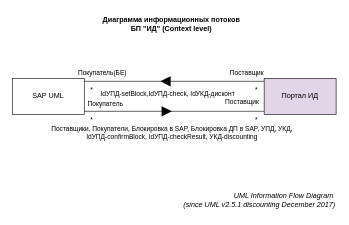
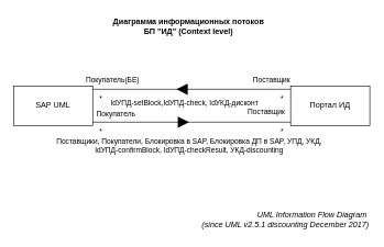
  <mxCell id="0" />
  <mxCell id="1" parent="0" />
  <mxCell id="2" value="SAP UML" style="rounded=0;whiteSpace=wrap;html=1;" parent="1" vertex="1"><mxGeometry x="20" y="130" width="120" height="60" as="geometry" /></mxCell>
- <mxCell id="3" value="Портал ИД" style="rounded=0;whiteSpace=wrap;html=1;fillColor=#e1d5e7;" parent="1" vertex="1"><mxGeometry x="440" y="130" width="120" height="60" as="geometry" /></mxCell>
+ <mxCell id="3" value="Портал ИД" style="rounded=0;whiteSpace=wrap;html=1;" parent="1" vertex="1"><mxGeometry x="440" y="130" width="120" height="60" as="geometry" /></mxCell>
  <mxCell id="4" value="" style="endArrow=none;html=1;rounded=0;strokeColor=default;startArrow=block;startFill=1;endFill=0;labelPosition=center;verticalLabelPosition=bottom;align=center;verticalAlign=top;flowAnimation=0;targetPerimeterSpacing=0;strokeWidth=0;endSize=0;sourcePerimeterSpacing=0;startSize=17;jumpStyle=none;jumpSize=0;" parent="1" edge="1"><mxGeometry relative="1" as="geometry"><mxPoint x="267" y="135" as="sourcePoint" /><mxPoint x="417" y="135" as="targetPoint" /></mxGeometry></mxCell>
  <mxCell id="5" value="IdУПД-setBlock,IdУПД-check, IdУКД-дисконт" style="edgeLabel;html=1;align=center;verticalAlign=middle;resizable=0;points=[];labelPosition=left;verticalLabelPosition=middle;labelBackgroundColor=none;" parent="4" vertex="1" connectable="0"><mxGeometry relative="1" as="geometry"><mxPoint x="-64" y="20" as="offset" /></mxGeometry></mxCell>
  <mxCell id="6" value="" style="endArrow=none;html=1;rounded=0;entryX=0;entryY=0.25;entryDx=0;entryDy=0;exitX=1;exitY=0.25;exitDx=0;exitDy=0;fontColor=default;" parent="1" edge="1"><mxGeometry width="50" height="50" relative="1" as="geometry"><mxPoint x="140" y="135" as="sourcePoint" /><mxPoint x="440" y="135" as="targetPoint" /><Array as="points" /></mxGeometry></mxCell>
  <mxCell id="7" value="*" style="edgeLabel;html=1;align=center;verticalAlign=bottom;resizable=0;points=[];" parent="6" vertex="1" connectable="0"><mxGeometry x="-0.929" y="1" relative="1" as="geometry"><mxPoint y="23" as="offset" /></mxGeometry></mxCell>
  <mxCell id="8" value="Покупатель(БЕ)" style="edgeLabel;html=1;align=center;verticalAlign=middle;resizable=0;points=[];labelBorderColor=none;labelBackgroundColor=none;" parent="6" vertex="1" connectable="0"><mxGeometry x="-0.842" relative="1" as="geometry"><mxPoint x="5" y="-15" as="offset" /></mxGeometry></mxCell>
  <mxCell id="9" value="*" style="edgeLabel;html=1;align=center;verticalAlign=bottom;resizable=0;points=[];" parent="6" vertex="1" connectable="0"><mxGeometry x="0.904" relative="1" as="geometry"><mxPoint y="23" as="offset" /></mxGeometry></mxCell>
  <mxCell id="10" value="" style="endArrow=block;html=1;rounded=0;strokeColor=default;startArrow=none;startFill=0;endFill=1;labelPosition=center;verticalLabelPosition=bottom;align=center;verticalAlign=top;flowAnimation=0;targetPerimeterSpacing=0;strokeWidth=0;endSize=17;sourcePerimeterSpacing=0;startSize=0;jumpStyle=none;jumpSize=0;" parent="1" edge="1"><mxGeometry x="-0.001" relative="1" as="geometry"><mxPoint x="140" y="185" as="sourcePoint" /><mxPoint x="286" y="185" as="targetPoint" /><mxPoint as="offset" /></mxGeometry></mxCell>
  <mxCell id="11" value="Поставщики, Покупатели, Блокировка в SAP, Блокировка ДП в SAP, УПД, УКД, &lt;br&gt;IdУПД-confirmBlock, IdУПД-checkResult, УКД-discounting" style="edgeLabel;html=1;align=center;verticalAlign=middle;resizable=0;points=[];labelPosition=left;verticalLabelPosition=middle;labelBackgroundColor=none;" parent="10" vertex="1" connectable="0"><mxGeometry relative="1" as="geometry"><mxPoint x="72" y="35" as="offset" /></mxGeometry></mxCell>
  <mxCell id="12" value="" style="endArrow=none;html=1;rounded=0;entryX=0;entryY=0.25;entryDx=0;entryDy=0;exitX=1;exitY=0.25;exitDx=0;exitDy=0;fontColor=default;verticalAlign=middle;" parent="1" edge="1"><mxGeometry width="50" height="50" relative="1" as="geometry"><mxPoint x="140" y="185" as="sourcePoint" /><mxPoint x="440" y="185" as="targetPoint" /><Array as="points" /></mxGeometry></mxCell>
  <mxCell id="13" value="*" style="edgeLabel;html=1;align=center;verticalAlign=bottom;resizable=0;points=[];" parent="12" vertex="1" connectable="0"><mxGeometry x="-0.929" y="1" relative="1" as="geometry"><mxPoint y="24" as="offset" /></mxGeometry></mxCell>
  <mxCell id="14" value="*" style="edgeLabel;html=1;align=center;verticalAlign=bottom;resizable=0;points=[];" parent="12" vertex="1" connectable="0"><mxGeometry x="0.904" relative="1" as="geometry"><mxPoint y="23" as="offset" /></mxGeometry></mxCell>
  <mxCell id="15" value="Покупатель" style="edgeLabel;html=1;align=center;verticalAlign=middle;resizable=0;points=[];labelBackgroundColor=none;" parent="12" vertex="1" connectable="0"><mxGeometry x="-0.889" y="1" relative="1" as="geometry"><mxPoint x="17" y="-13" as="offset" /></mxGeometry></mxCell>
  <mxCell id="16" value="Диаграмма информационных потоков&lt;br&gt;БП &quot;ИД&quot; (Сontext level)" style="text;html=1;align=center;verticalAlign=middle;resizable=0;points=[];autosize=1;strokeColor=none;fillColor=none;fontStyle=1" parent="1" vertex="1"><mxGeometry x="160" y="20" width="250" height="40" as="geometry" /></mxCell>
  <mxCell id="17" value="&lt;i&gt;UML Information Flow Diagram&amp;nbsp;&lt;br&gt;(since UML v2.5.1 discounting December 2017)&lt;/i&gt;" style="text;html=1;align=right;verticalAlign=middle;resizable=0;points=[];autosize=1;strokeColor=none;fillColor=none;" parent="1" vertex="1"><mxGeometry x="280" y="313" width="280" height="40" as="geometry" /></mxCell>
  <mxCell id="18" value="Поставщик" style="edgeLabel;html=1;align=center;verticalAlign=middle;resizable=0;points=[];labelBorderColor=none;labelBackgroundColor=none;" parent="1" vertex="1" connectable="0"><mxGeometry x="410" y="120" as="geometry" /></mxCell>
  <mxCell id="19" value="Поставщик" style="edgeLabel;html=1;align=center;verticalAlign=middle;resizable=0;points=[];labelBorderColor=none;labelBackgroundColor=none;" parent="1" vertex="1" connectable="0"><mxGeometry x="410" y="170" as="geometry"><mxPoint x="-8" y="-1" as="offset" /></mxGeometry></mxCell>
